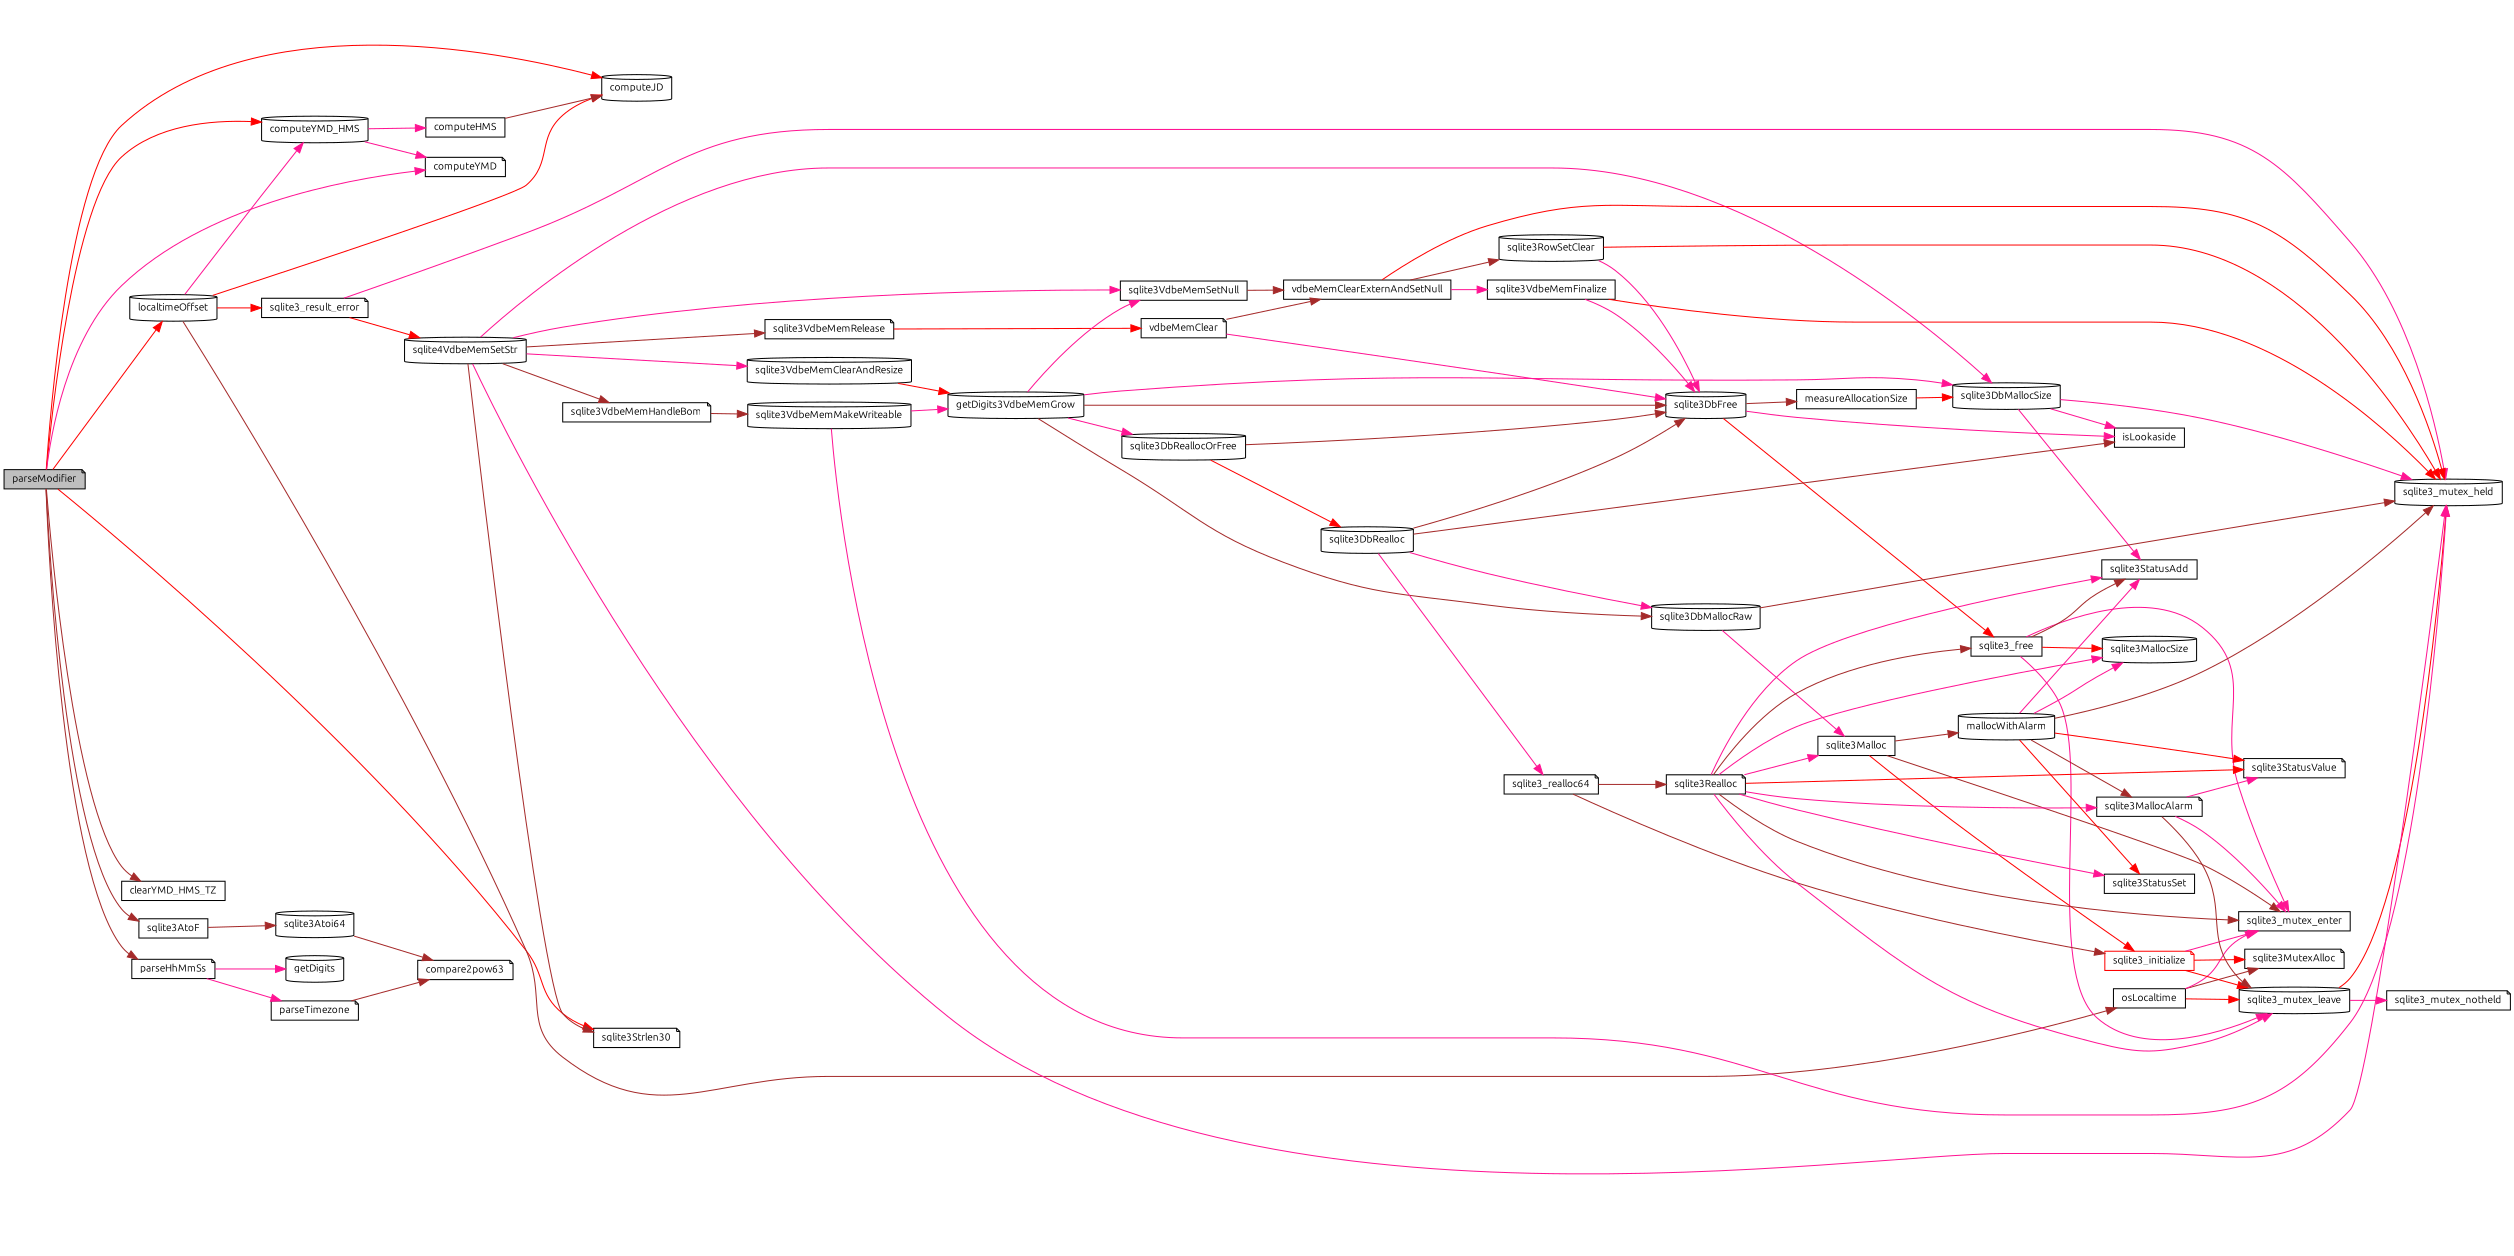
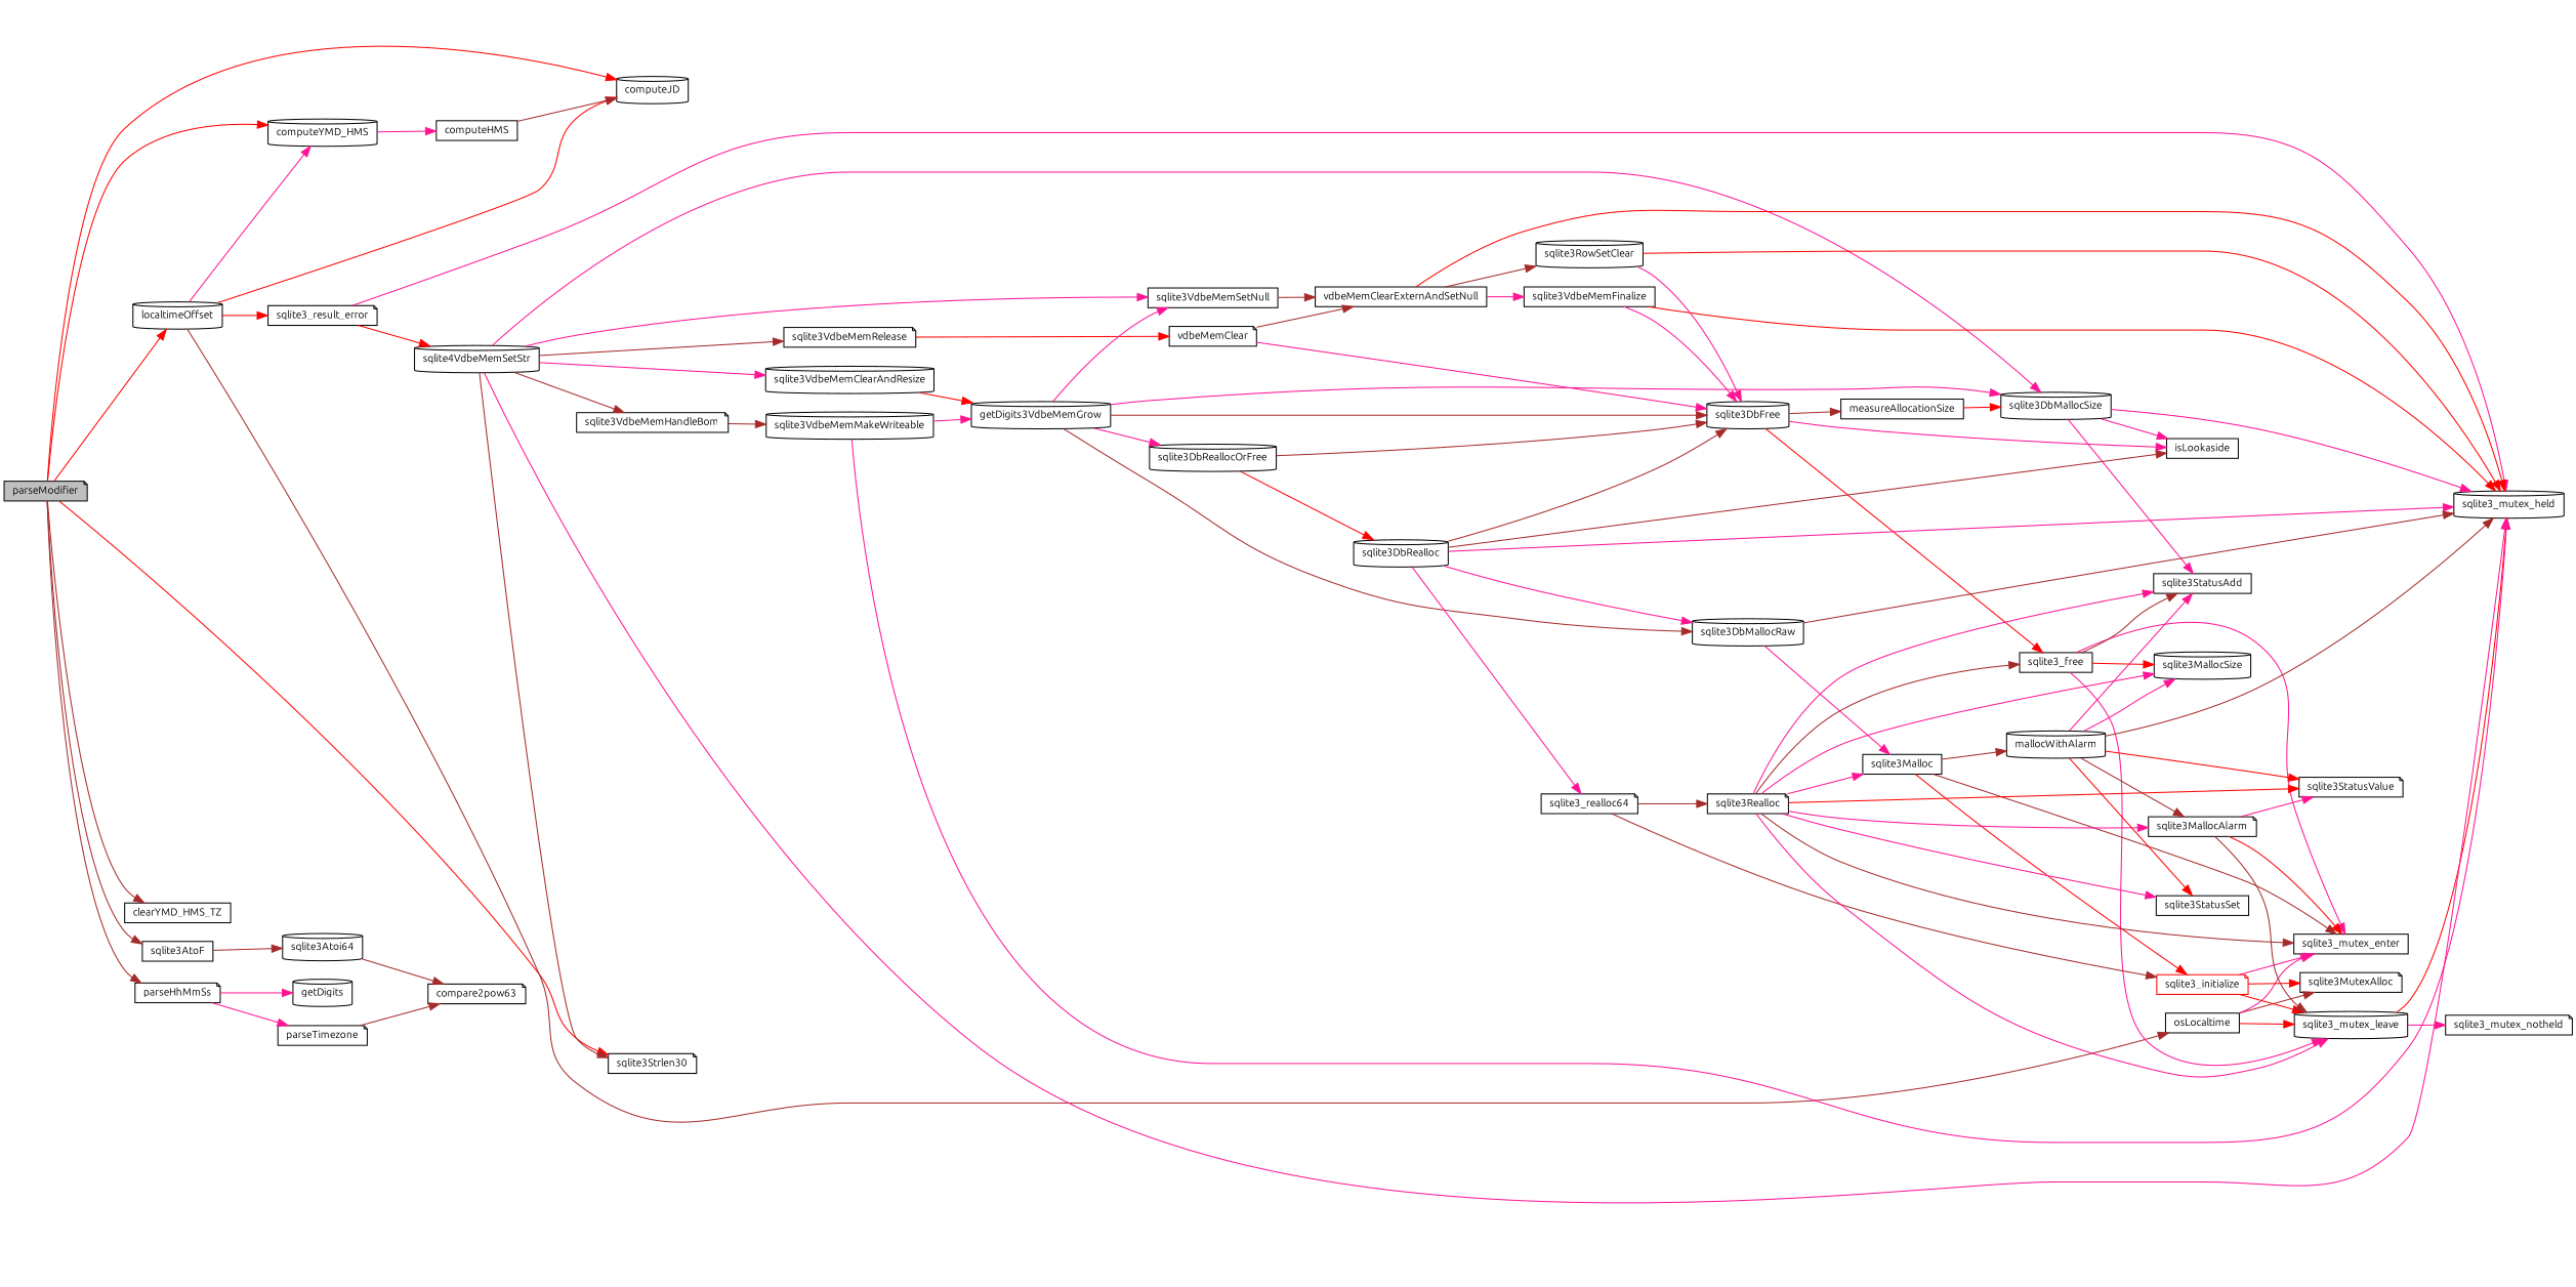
  digraph {
    fontname=Ubuntu
    rankdir=LR
    node [color=black fillcolor=white fontname=Ubuntu fontsize=10 shape=cylinder style=filled]
    edge [color=deeppink fontname=Ubuntu fontsize=10 labelfontname=FreeSans labelfontsize=10 style=solid]
    n1 [fillcolor=grey75 fontcolor=black height=0.2 label=parseModifier shape=note width=0.4]
    n2 [height=0.2 label=computeJD width=0.4]
    n3 [height=0.2 label=localtimeOffset width=0.4]
    n4 [height=0.2 label=computeYMD_HMS width=0.4]
-   n5 [height=0.2 label=computeYMD shape=note width=0.4]
    n6 [height=0.2 label=sqlite3Strlen30 shape=note width=0.4]
    n7 [height=0.2 label=clearYMD_HMS_TZ shape=box width=0.4]
    n8 [height=0.2 label=sqlite3AtoF shape=box width=0.4]
    n9 [height=0.2 label=parseHhMmSs shape=note width=0.4]
    n10 [height=0.2 label=osLocaltime shape=box width=0.4]
    n11 [height=0.2 label=sqlite3_result_error shape=note width=0.4]
    n12 [height=0.2 label=computeHMS shape=box width=0.4]
    n13 [height=0.2 label=sqlite3Atoi64 width=0.4]
    n14 [height=0.2 label=getDigits width=0.4]
    n15 [height=0.2 label=parseTimezone shape=note width=0.4]
    n16 [height=0.2 label=sqlite3MutexAlloc shape=note width=0.4]
    n17 [height=0.2 label=sqlite3_mutex_enter shape=box width=0.4]
    n18 [height=0.2 label=sqlite3_mutex_leave width=0.4]
    n19 [height=0.2 label=sqlite3_mutex_held width=0.4]
    n20 [height=0.2 label=sqlite4VdbeMemSetStr width=0.4]
    n21 [height=0.2 label=sqlite3_mutex_notheld shape=note width=0.4]
    n22 [height=0.2 label=sqlite3VdbeMemSetNull shape=box width=0.4]
    n23 [height=0.2 label=sqlite3DbMallocSize width=0.4]
    n24 [height=0.2 label=sqlite3VdbeMemClearAndResize width=0.4]
    n25 [height=0.2 label=sqlite3VdbeMemRelease shape=note width=0.4]
    n26 [height=0.2 label=sqlite3VdbeMemHandleBom shape=note width=0.4]
    n27 [height=0.2 label=vdbeMemClearExternAndSetNull shape=box width=0.4]
    n28 [height=0.2 label=isLookaside shape=box width=0.4]
    n29 [height=0.2 label=sqlite3StatusAdd shape=box width=0.4]
    n30 [height=0.2 label=getDigits3VdbeMemGrow width=0.4]
    n31 [height=0.2 label=vdbeMemClear shape=note width=0.4]
    n32 [height=0.2 label=sqlite3VdbeMemMakeWriteable width=0.4]
    n33 [height=0.2 label=sqlite3VdbeMemFinalize shape=box width=0.4]
    n34 [height=0.2 label=sqlite3RowSetClear width=0.4]
    n35 [height=0.2 label=sqlite3DbFree width=0.4]
    n36 [height=0.2 label=measureAllocationSize shape=box width=0.4]
    n37 [height=0.2 label=sqlite3_free shape=box width=0.4]
    n38 [height=0.2 label=sqlite3MallocSize width=0.4]
    n39 [height=0.2 label=sqlite3DbReallocOrFree width=0.4]
    n40 [height=0.2 label=sqlite3DbMallocRaw width=0.4]
    n41 [height=0.2 label=sqlite3DbRealloc width=0.4]
    n42 [height=0.2 label=sqlite3Malloc shape=box width=0.4]
    n43 [height=0.2 label=sqlite3_realloc64 shape=note width=0.4]
    n44 [color=red height=0.2 label=sqlite3_initialize shape=note width=0.4]
    n45 [height=0.2 label=sqlite3Realloc shape=note width=0.4]
    n46 [height=0.2 label=mallocWithAlarm width=0.4]
    n47 [height=0.2 label=sqlite3StatusSet shape=box width=0.4]
    n48 [height=0.2 label=sqlite3StatusValue shape=note width=0.4]
    n49 [height=0.2 label=sqlite3MallocAlarm shape=note width=0.4]
    n50 [height=0.2 label=compare2pow63 shape=note width=0.4]
    n1 -> n2 [color=red]
    n1 -> n3 [color=red]
    n1 -> n4 [color=red]
-   n1 -> n5
    n1 -> n6 [color=red]
    n1 -> n7 [color=brown]
    n1 -> n8 [color=brown]
    n1 -> n9 [color=brown]
    n3 -> n2 [color=red]
    n3 -> n4
    n3 -> n10 [color=brown]
    n3 -> n11 [color=red]
-   n4 -> n5
    n4 -> n12
    n8 -> n13 [color=brown]
    n9 -> n14
    n9 -> n15
    n10 -> n16 [color=brown]
    n10 -> n17
    n10 -> n18 [color=red]
    n11 -> n19
    n11 -> n20 [color=red]
    n12 -> n2 [color=brown]
    n13 -> n50 [color=brown]
    n15 -> n50 [color=brown]
    n18 -> n19 [color=red]
    n18 -> n21
    n20 -> n6 [color=brown]
    n20 -> n19
    n20 -> n22
    n20 -> n23
    n20 -> n24
    n20 -> n25 [color=brown]
    n20 -> n26 [color=brown]
    n22 -> n27 [color=brown]
    n23 -> n19
    n23 -> n28
    n23 -> n29
    n24 -> n30 [color=red]
    n25 -> n31 [color=red]
    n26 -> n32 [color=brown]
    n27 -> n19 [color=red]
    n27 -> n33
    n27 -> n34 [color=brown]
    n30 -> n22
    n30 -> n23
    n30 -> n35 [color=brown]
    n30 -> n39
    n30 -> n40 [color=brown]
    n31 -> n27 [color=brown]
    n31 -> n35
    n32 -> n19
    n32 -> n30
    n33 -> n19 [color=red]
    n33 -> n35
    n34 -> n19 [color=red]
    n34 -> n35
    n35 -> n28
    n35 -> n36 [color=brown]
    n35 -> n37 [color=red]
    n36 -> n23 [color=red]
    n37 -> n17
    n37 -> n18
    n37 -> n29 [color=brown]
    n37 -> n38 [color=red]
    n39 -> n35 [color=brown]
    n39 -> n41 [color=red]
    n40 -> n19 [color=brown]
    n40 -> n42
+   n41 -> n19
    n41 -> n28 [color=brown]
    n41 -> n35 [color=brown]
    n41 -> n40
    n41 -> n43
    n42 -> n17 [color=brown]
    n42 -> n44 [color=red]
    n42 -> n46 [color=brown]
    n43 -> n44 [color=brown]
    n43 -> n45 [color=brown]
    n44 -> n16 [color=red]
    n44 -> n17
    n44 -> n18 [color=red]
    n45 -> n17 [color=brown]
    n45 -> n18
    n45 -> n29
    n45 -> n37 [color=brown]
    n45 -> n38
    n45 -> n42
    n45 -> n47
    n45 -> n48 [color=red]
    n45 -> n49
    n46 -> n19 [color=brown]
    n46 -> n29
    n46 -> n38
    n46 -> n47 [color=red]
    n46 -> n48 [color=red]
    n46 -> n49 [color=brown]
-   n49 -> n17
+   n49 -> n17 [color=red]
    n49 -> n18 [color=brown]
    n49 -> n48
  }
